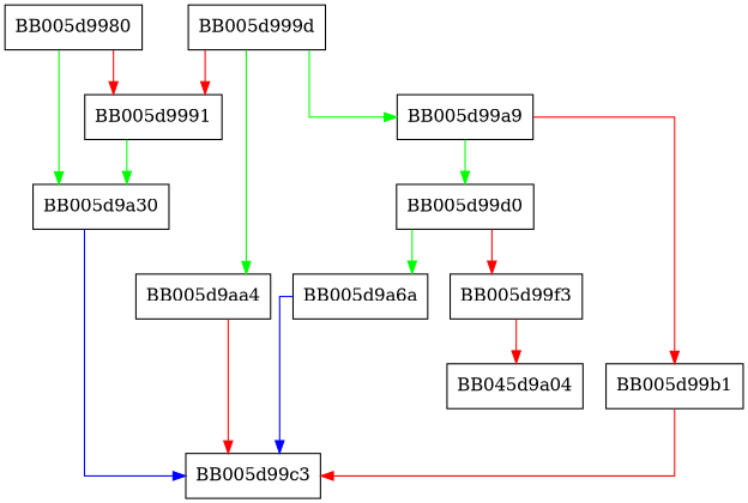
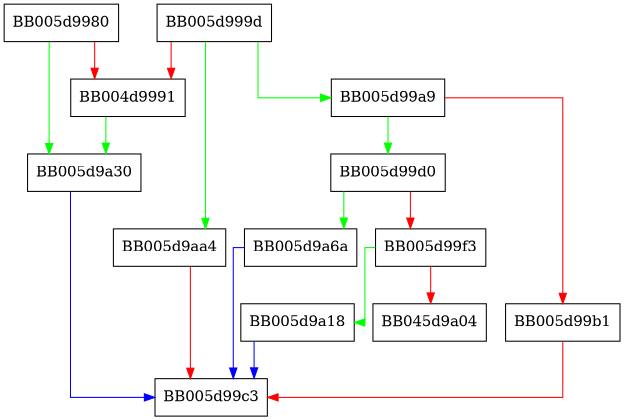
  digraph {
    splines=ortho
    node [shape=box]
    edge [color=green]
    BB005d9980
    BB005d9a30
-   BB005d9991
+   BB005d9991 [label=BB004d9991]
    BB005d99c3
    BB005d999d
    BB005d9aa4
    BB005d99a9
    BB005d99d0
    BB005d99b1
    BB005d9a6a
    BB005d99f3
+   BB005d9a18
    n13 [label=BB045d9a04]
    BB005d9980 -> BB005d9a30
    BB005d9980 -> BB005d9991 [color=red]
    BB005d9a30 -> BB005d99c3 [color=blue]
    BB005d9991 -> BB005d9a30
    BB005d999d -> BB005d9991 [color=red]
    BB005d999d -> BB005d9aa4
    BB005d999d -> BB005d99a9
    BB005d9aa4 -> BB005d99c3 [color=red]
    BB005d99a9 -> BB005d99d0
    BB005d99a9 -> BB005d99b1 [color=red]
    BB005d99d0 -> BB005d9a6a
    BB005d99d0 -> BB005d99f3 [color=red]
    BB005d99b1 -> BB005d99c3 [color=red]
    BB005d9a6a -> BB005d99c3 [color=blue]
+   BB005d99f3 -> BB005d9a18
    BB005d99f3 -> n13 [color=red]
+   BB005d9a18 -> BB005d99c3 [color=blue]
  }
